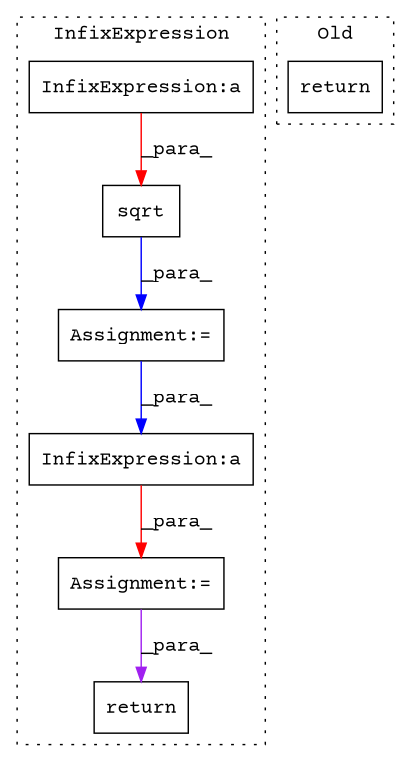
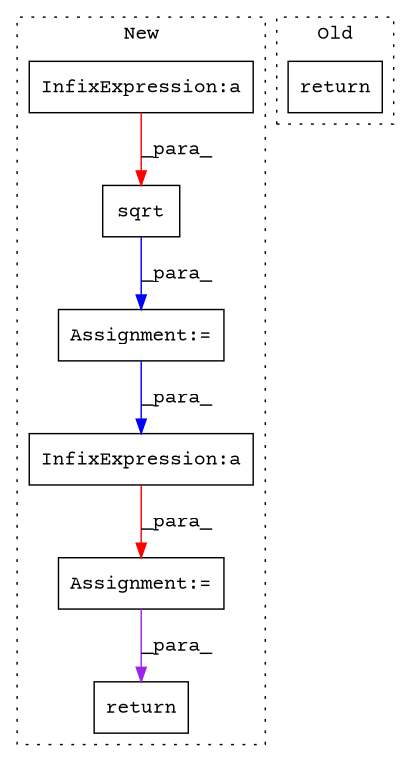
  digraph {
    fontname="Courier Prime"
    node [a=7 l=7 shape=box fontname="Courier Prime"]
    edge [color=blue fontname="Courier Prime"]
    n1 [a=32 l="5,1" label=sqrt s="1074,1098"]
    n2 [l=1 label="Assignment:=" s=1041]
    n3 [l=2 label="Assignment:=" s=1229]
    n4 [a=41 label=return s=1252]
    n5 [a=27 l=3 label="InfixExpression:a" s=1015]
    n6 [a=27 l=3 label="InfixExpression:a" s=1129]
    n7 [a=41 label=return s=871]
    subgraph cluster_1 {
-     label=InfixExpression
+     label=New
      style=dotted
      n1
      n2
      n3
      n4
      n5
      n6
    }
    subgraph cluster_2 {
      label=Old
      style=dotted
      n7
    }
    n1 -> n2 [label=_para_]
    n2 -> n6 [label=_para_]
    n3 -> n4 [label=_para_ color=purple]
    n5 -> n1 [label=_para_ color=red]
    n6 -> n3 [label=_para_ color=red]
  }
